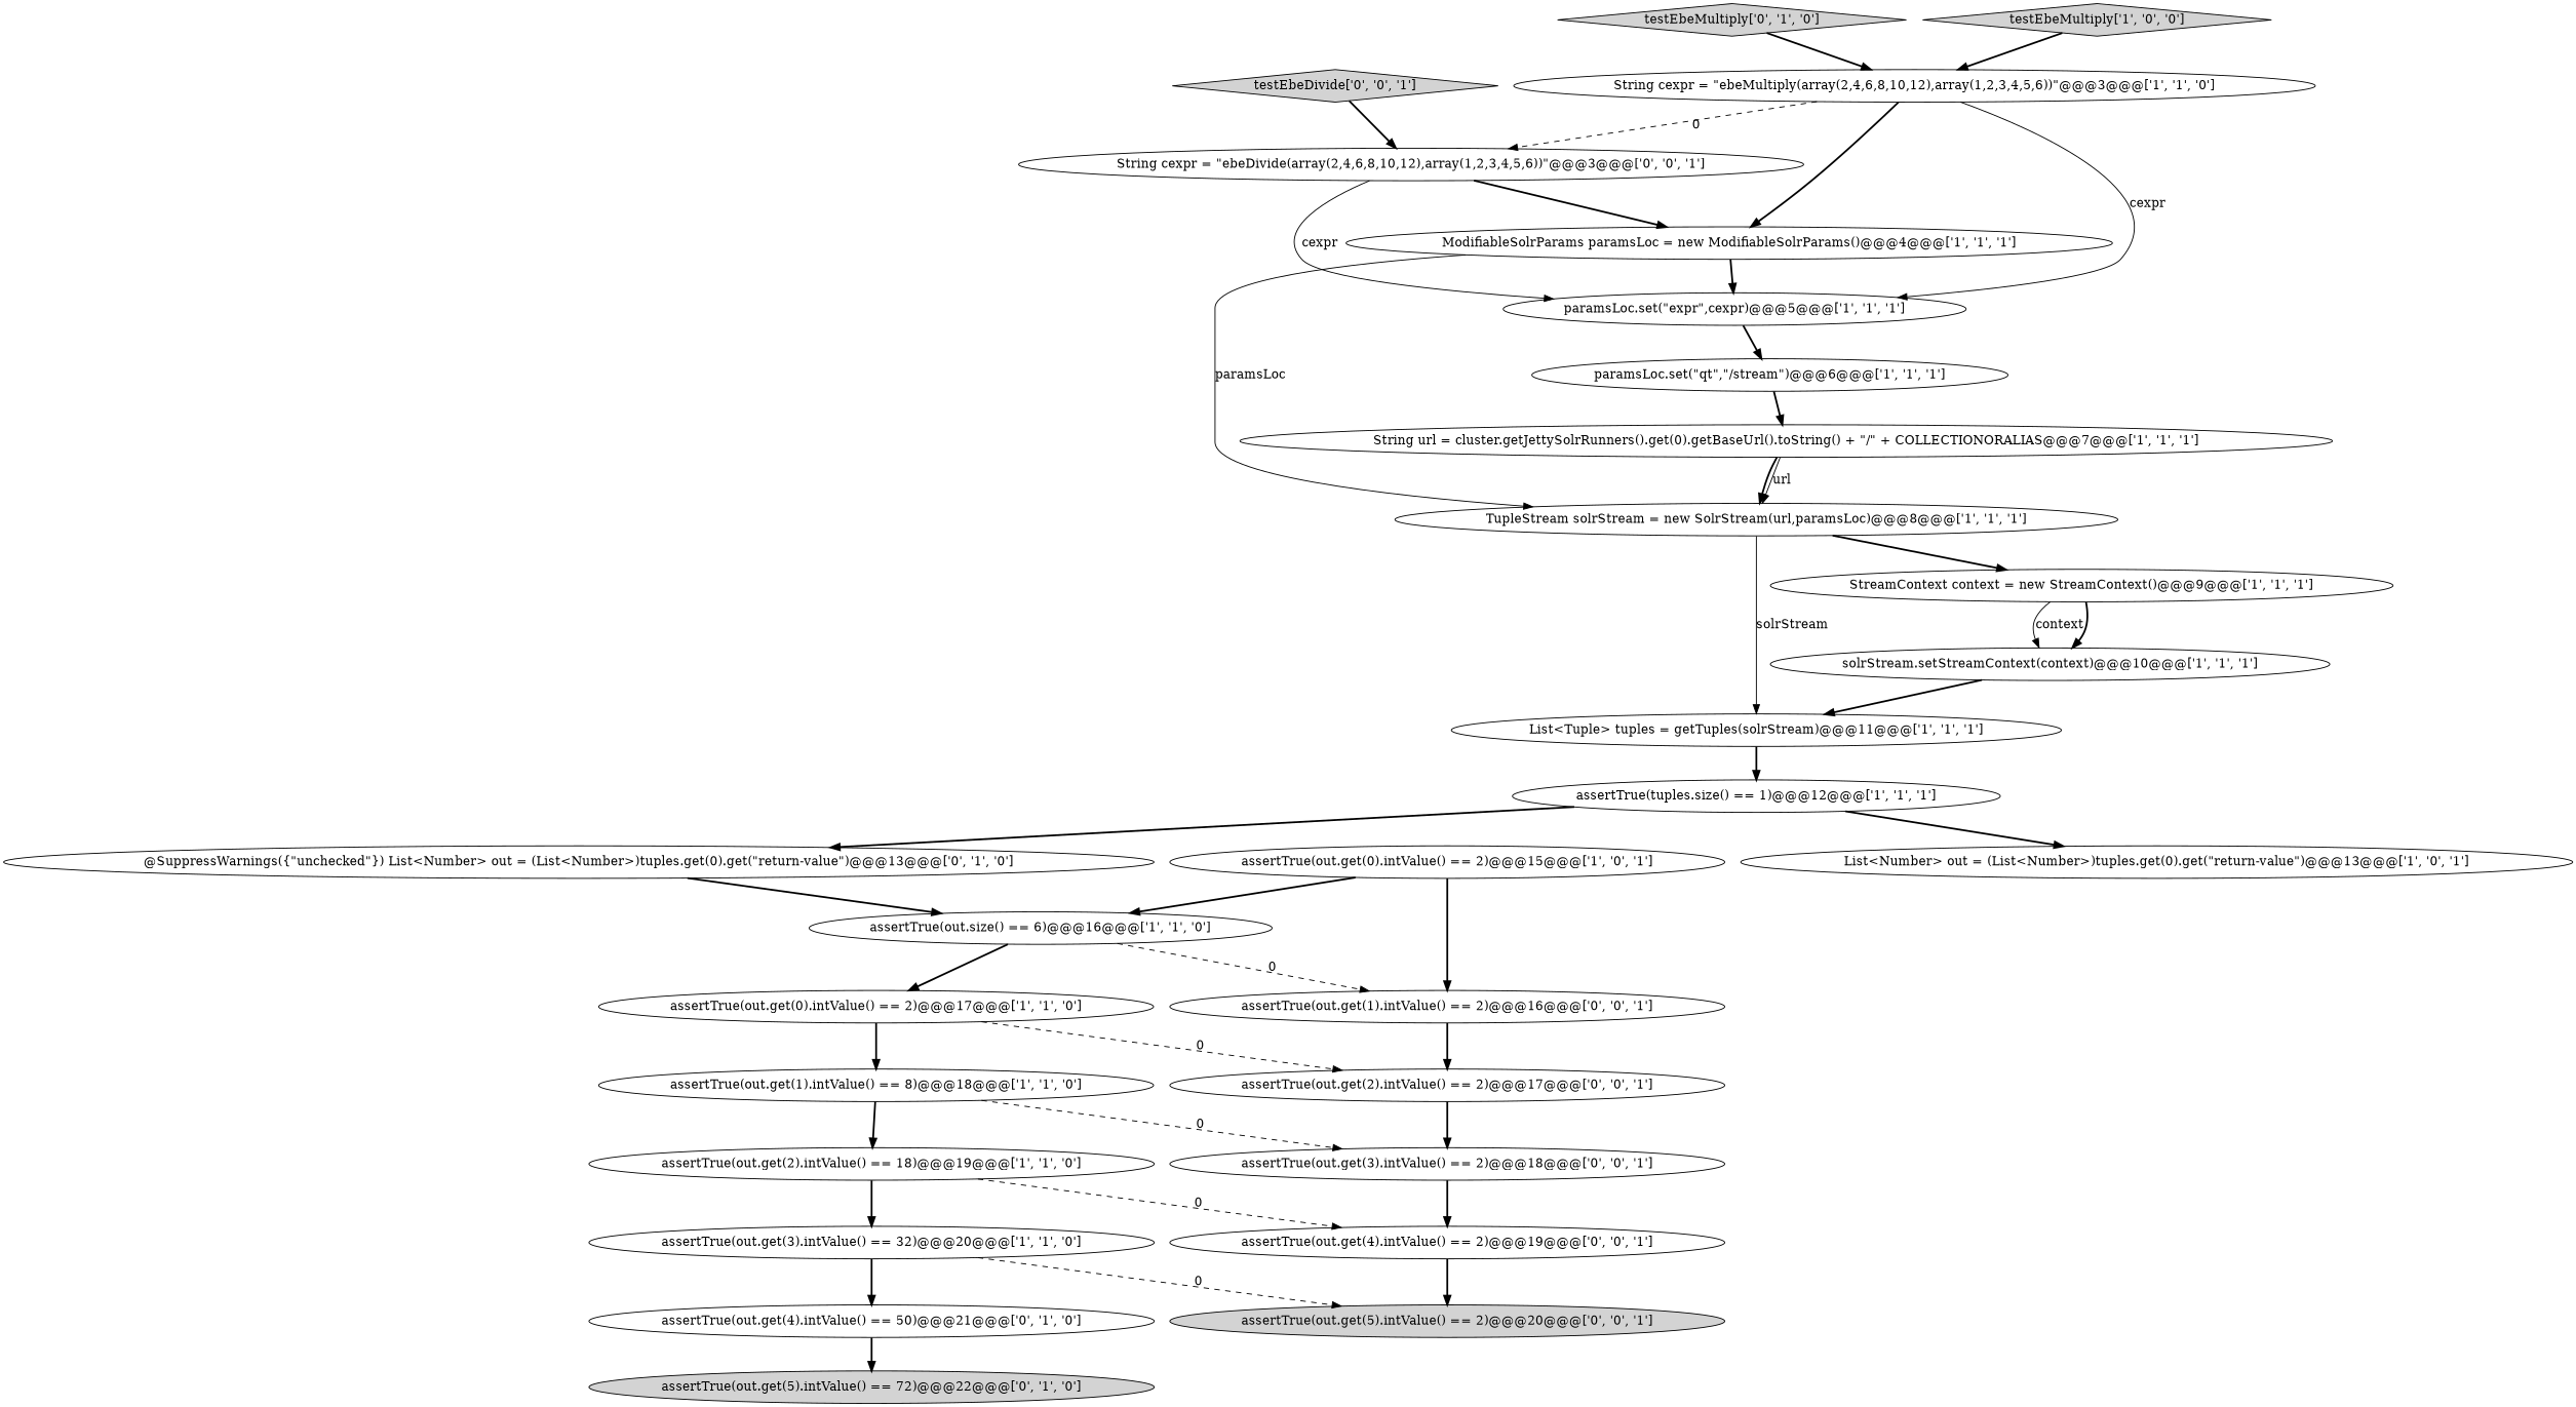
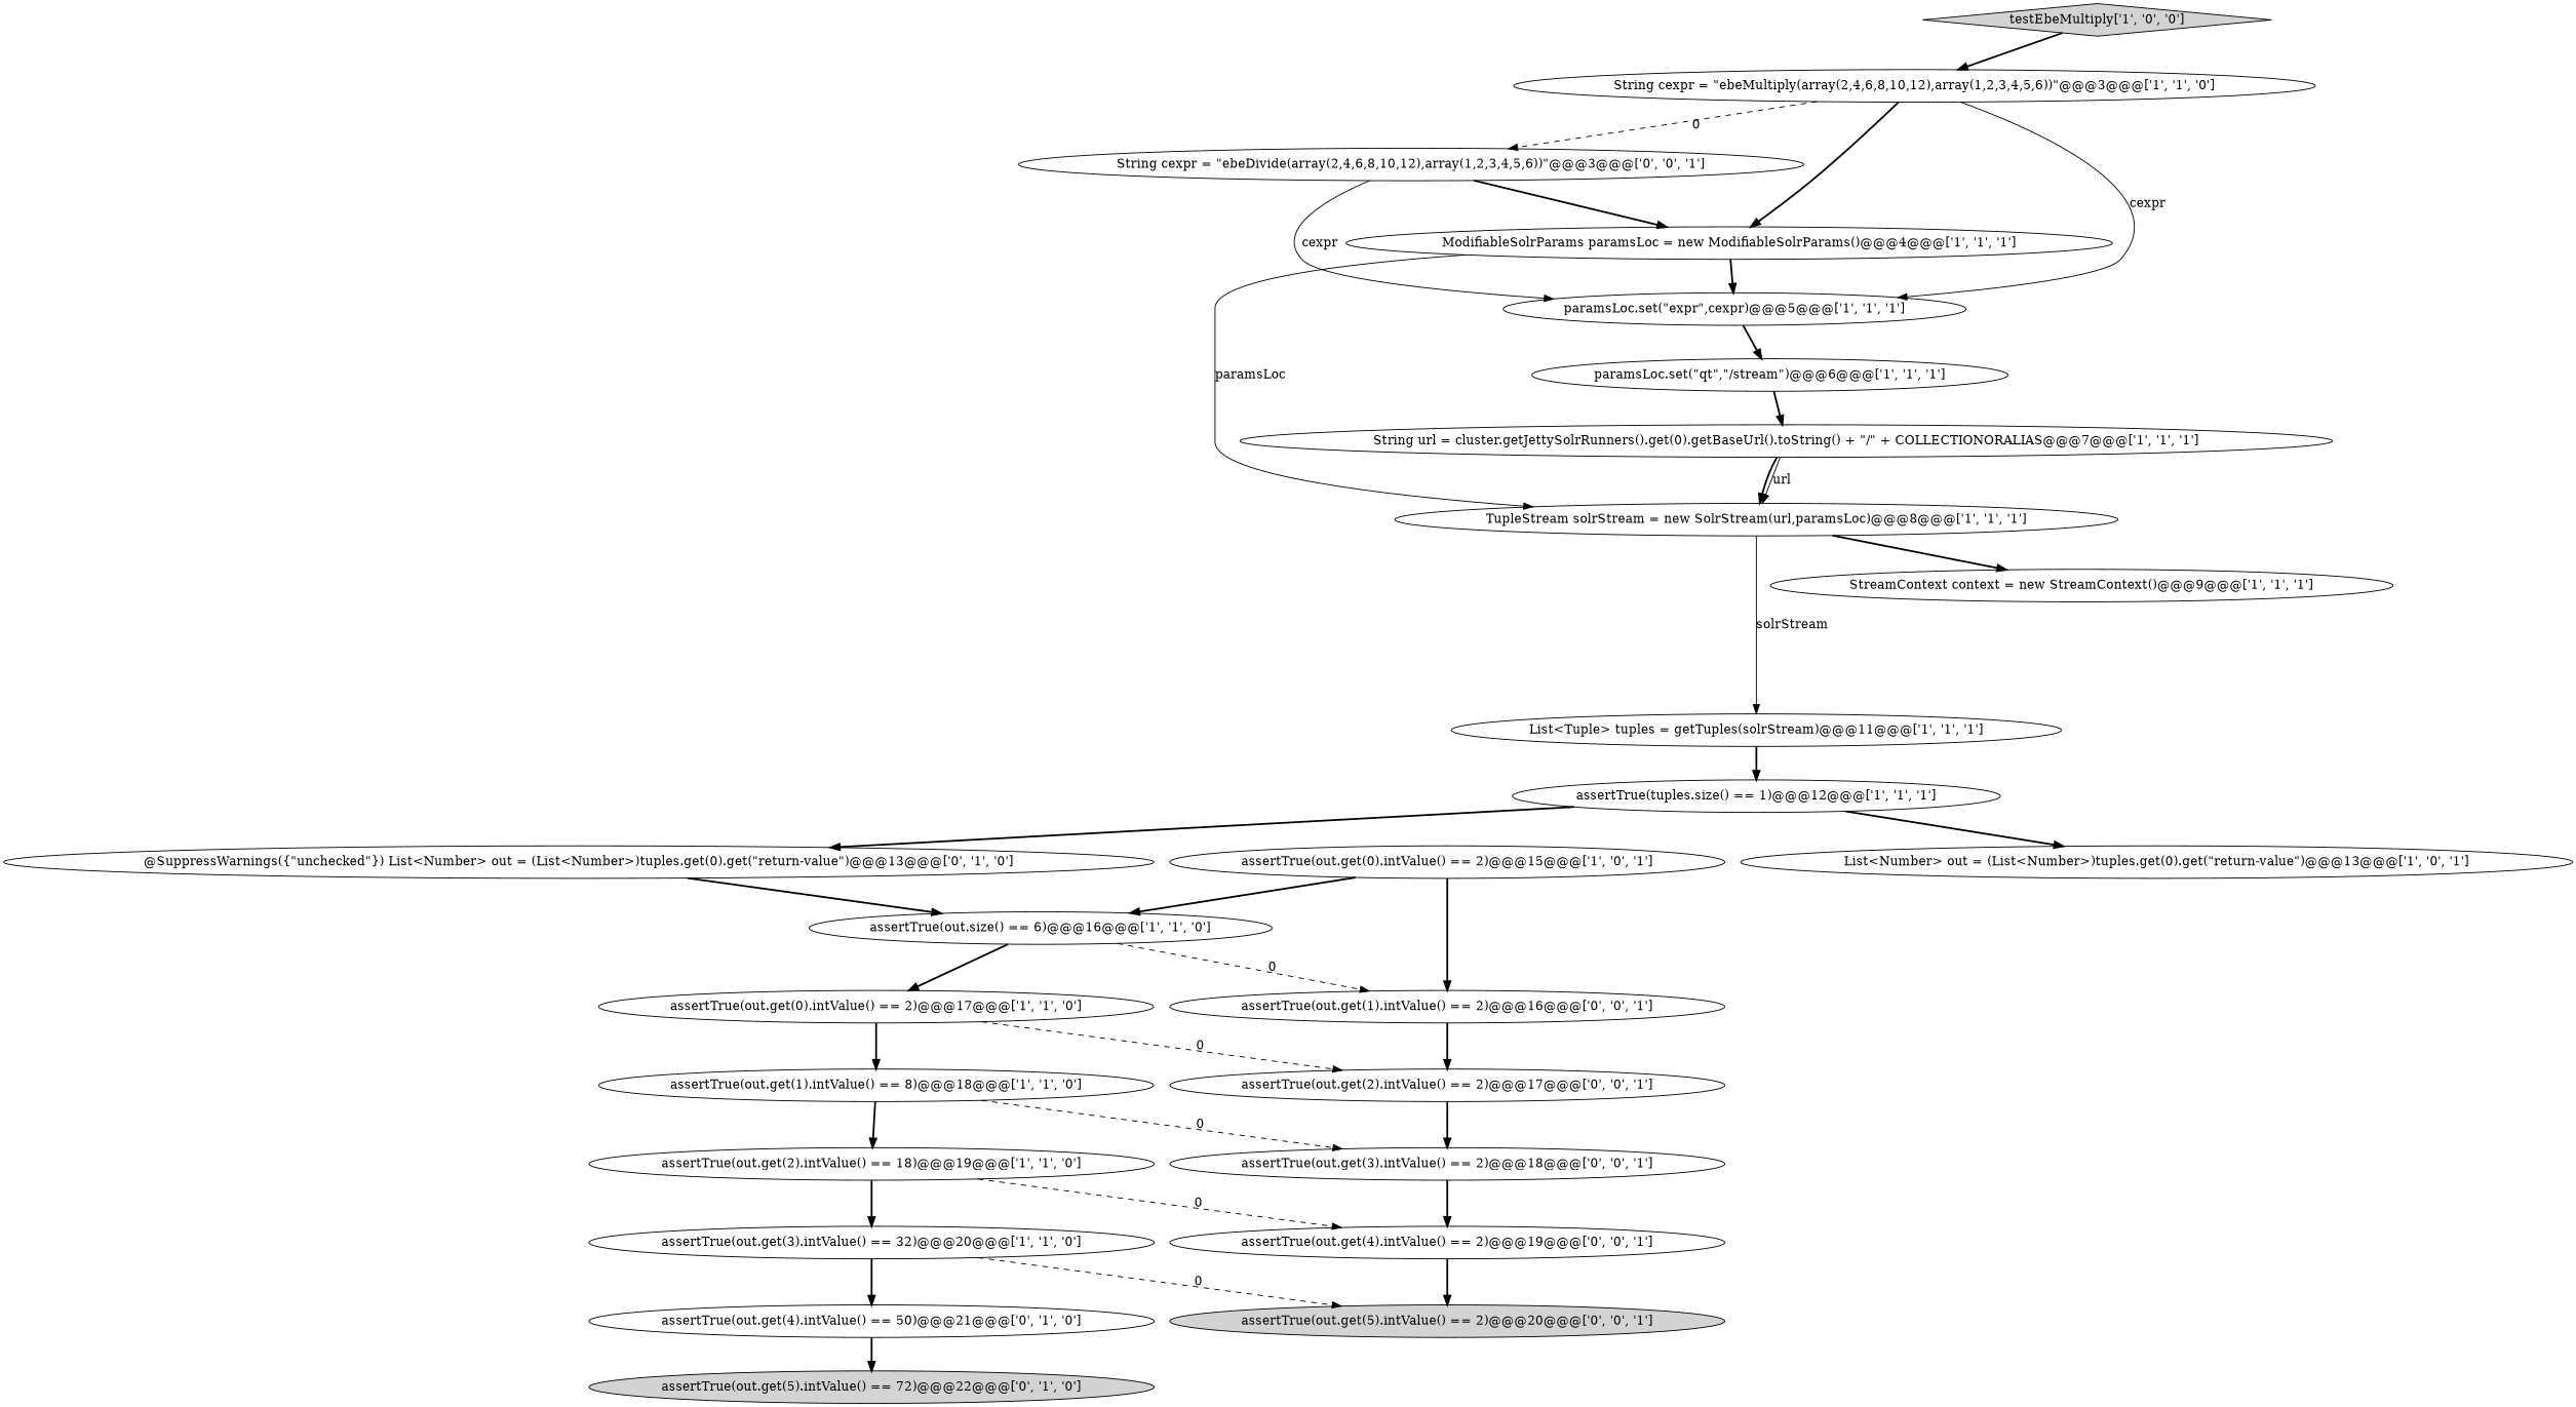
  digraph {
    node [fillcolor=white shape=ellipse style=filled]
    edge [style=bold]
    n1 [fillcolor=lightgray label="assertTrue(out.get(5).intValue() == 72)@@@22@@@['0', '1', '0']"]
    n2 [label="String url = cluster.getJettySolrRunners().get(0).getBaseUrl().toString() + \"/\" + COLLECTIONORALIAS@@@7@@@['1', '1', '1']"]
    n3 [label="TupleStream solrStream = new SolrStream(url,paramsLoc)@@@8@@@['1', '1', '1']"]
    n4 [label="List<Tuple> tuples = getTuples(solrStream)@@@11@@@['1', '1', '1']"]
    n5 [label="StreamContext context = new StreamContext()@@@9@@@['1', '1', '1']"]
    n6 [label="assertTrue(out.get(3).intValue() == 2)@@@18@@@['0', '0', '1']"]
    n7 [label="assertTrue(out.get(4).intValue() == 2)@@@19@@@['0', '0', '1']"]
    n8 [fillcolor=lightgray label="assertTrue(out.get(5).intValue() == 2)@@@20@@@['0', '0', '1']"]
    n9 [label="ModifiableSolrParams paramsLoc = new ModifiableSolrParams()@@@4@@@['1', '1', '1']"]
    n10 [label="paramsLoc.set(\"expr\",cexpr)@@@5@@@['1', '1', '1']"]
    n11 [label="paramsLoc.set(\"qt\",\"/stream\")@@@6@@@['1', '1', '1']"]
    n12 [label="@SuppressWarnings({\"unchecked\"}) List<Number> out = (List<Number>)tuples.get(0).get(\"return-value\")@@@13@@@['0', '1', '0']"]
    n13 [label="assertTrue(out.size() == 6)@@@16@@@['1', '1', '0']"]
    n14 [label="assertTrue(out.get(1).intValue() == 2)@@@16@@@['0', '0', '1']"]
    n15 [label="assertTrue(out.get(0).intValue() == 2)@@@17@@@['1', '1', '0']"]
    n16 [label="assertTrue(out.get(2).intValue() == 2)@@@17@@@['0', '0', '1']"]
    n17 [label="assertTrue(out.get(1).intValue() == 8)@@@18@@@['1', '1', '0']"]
    n18 [label="assertTrue(out.get(2).intValue() == 18)@@@19@@@['1', '1', '0']"]
    n19 [label="assertTrue(out.get(4).intValue() == 50)@@@21@@@['0', '1', '0']"]
    n20 [label="assertTrue(out.get(3).intValue() == 32)@@@20@@@['1', '1', '0']"]
-   n21 [label="solrStream.setStreamContext(context)@@@10@@@['1', '1', '1']"]
    n22 [label="assertTrue(tuples.size() == 1)@@@12@@@['1', '1', '1']"]
    n23 [label="List<Number> out = (List<Number>)tuples.get(0).get(\"return-value\")@@@13@@@['1', '0', '1']"]
    n24 [label="assertTrue(out.get(0).intValue() == 2)@@@15@@@['1', '0', '1']"]
-   n25 [fillcolor=lightgray label="testEbeDivide['0', '0', '1']" shape=diamond]
    n26 [label="String cexpr = \"ebeDivide(array(2,4,6,8,10,12),array(1,2,3,4,5,6))\"@@@3@@@['0', '0', '1']"]
-   n27 [fillcolor=lightgray label="testEbeMultiply['0', '1', '0']" shape=diamond]
    n28 [label="String cexpr = \"ebeMultiply(array(2,4,6,8,10,12),array(1,2,3,4,5,6))\"@@@3@@@['1', '1', '0']"]
    n29 [fillcolor=lightgray label="testEbeMultiply['1', '0', '0']" shape=diamond]
    n2 -> n3 [label=url style=solid]
    n2 -> n3
    n3 -> n4 [label=solrStream style=solid]
    n3 -> n5
    n4 -> n22
-   n5 -> n21 [label=context style=solid]
-   n5 -> n21
    n6 -> n7
    n7 -> n8
    n9 -> n3 [label=paramsLoc style=solid]
    n9 -> n10
    n10 -> n11
    n11 -> n2
    n12 -> n13
    n13 -> n14 [label=0 style=dashed]
    n13 -> n15
    n14 -> n16
    n15 -> n16 [label=0 style=dashed]
    n15 -> n17
    n16 -> n6
    n17 -> n6 [label=0 style=dashed]
    n17 -> n18
    n18 -> n7 [label=0 style=dashed]
    n18 -> n20
    n19 -> n1
    n20 -> n8 [label=0 style=dashed]
    n20 -> n19
-   n21 -> n4
    n22 -> n12
    n22 -> n23
    n24 -> n13
    n24 -> n14
-   n25 -> n26
    n26 -> n9
    n26 -> n10 [label=cexpr style=solid]
-   n27 -> n28
    n28 -> n9
    n28 -> n10 [label=cexpr style=solid]
    n28 -> n26 [label=0 style=dashed]
    n29 -> n28
  }
